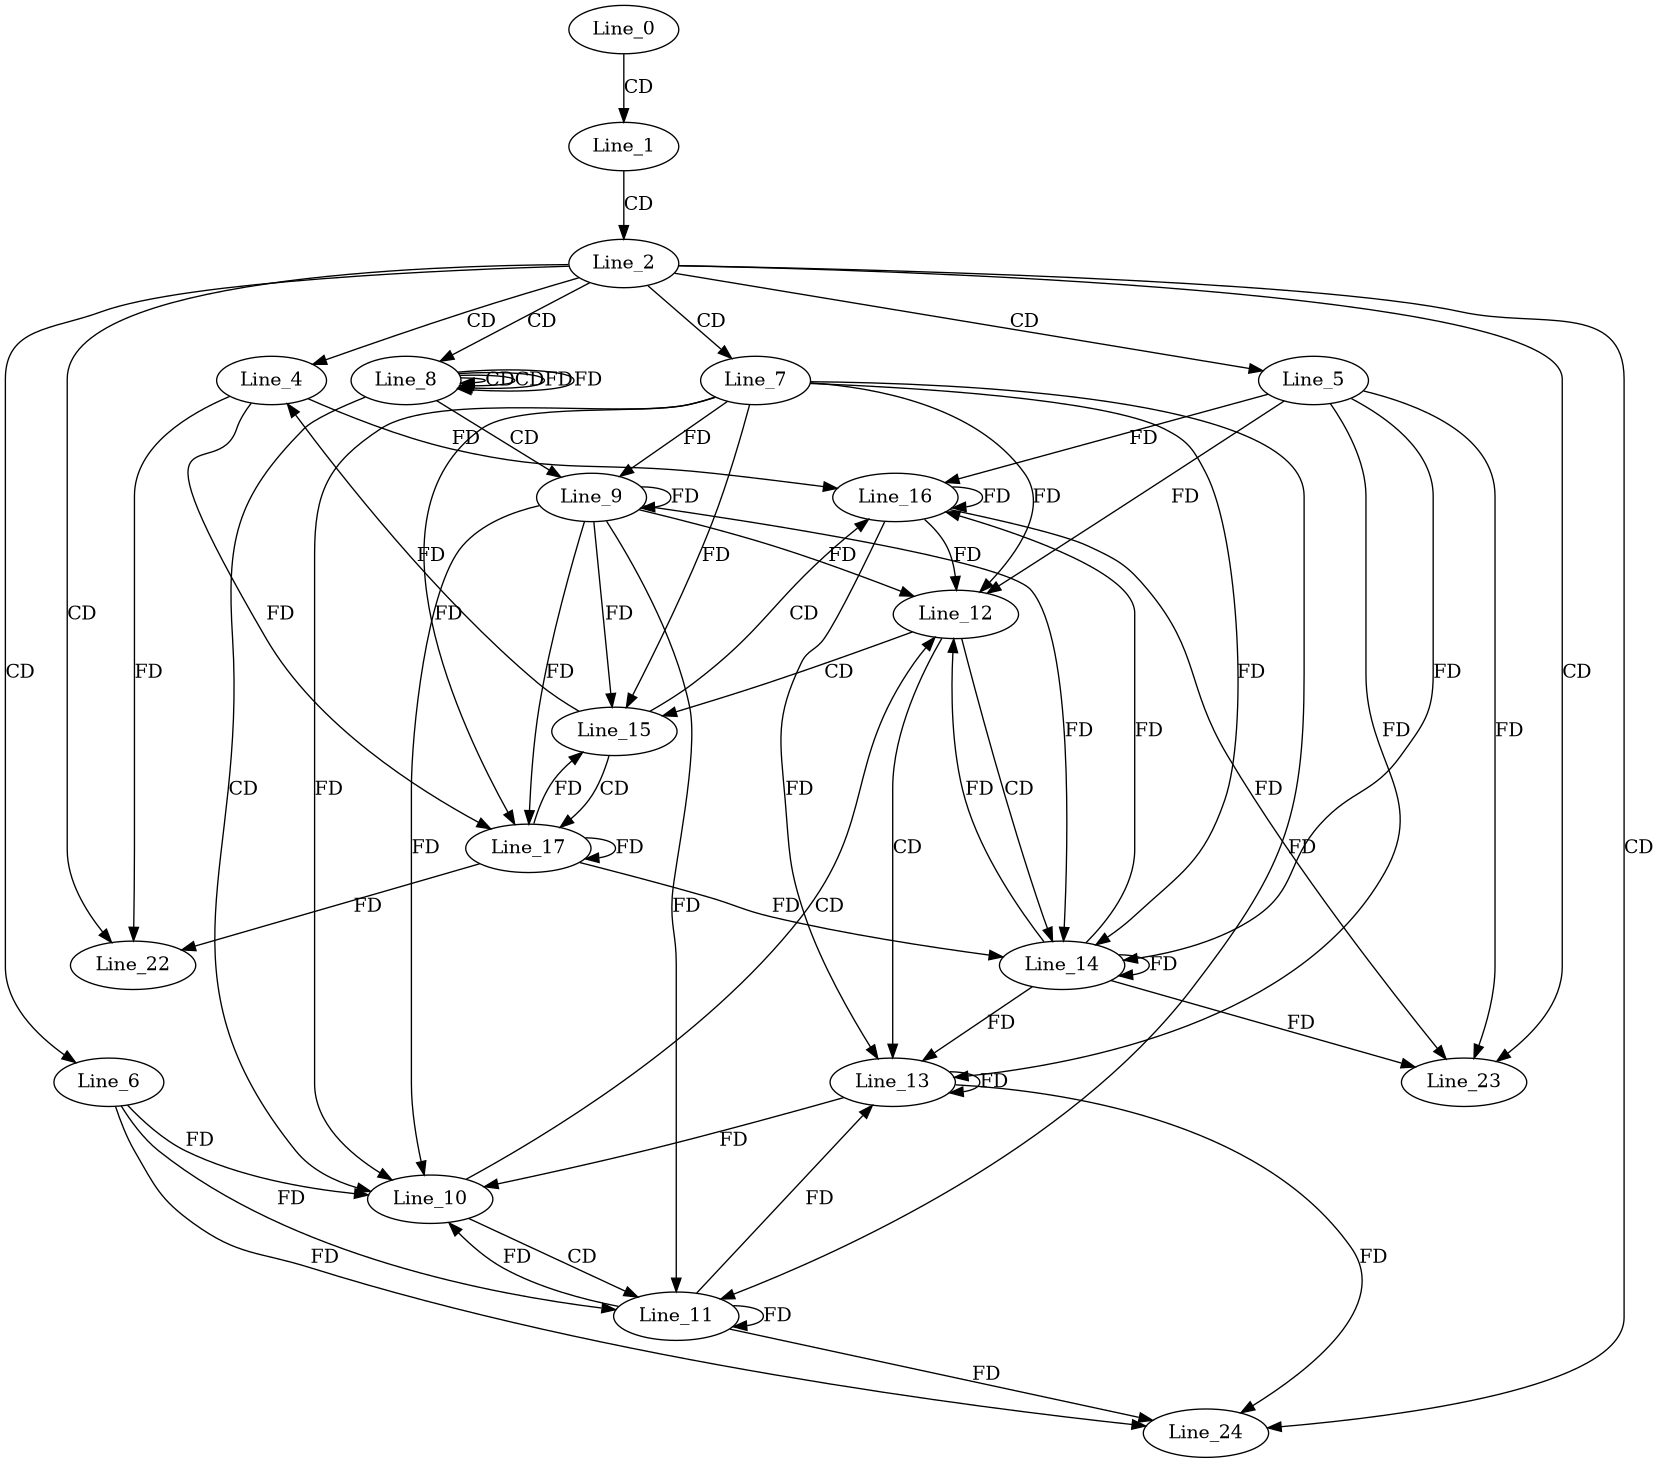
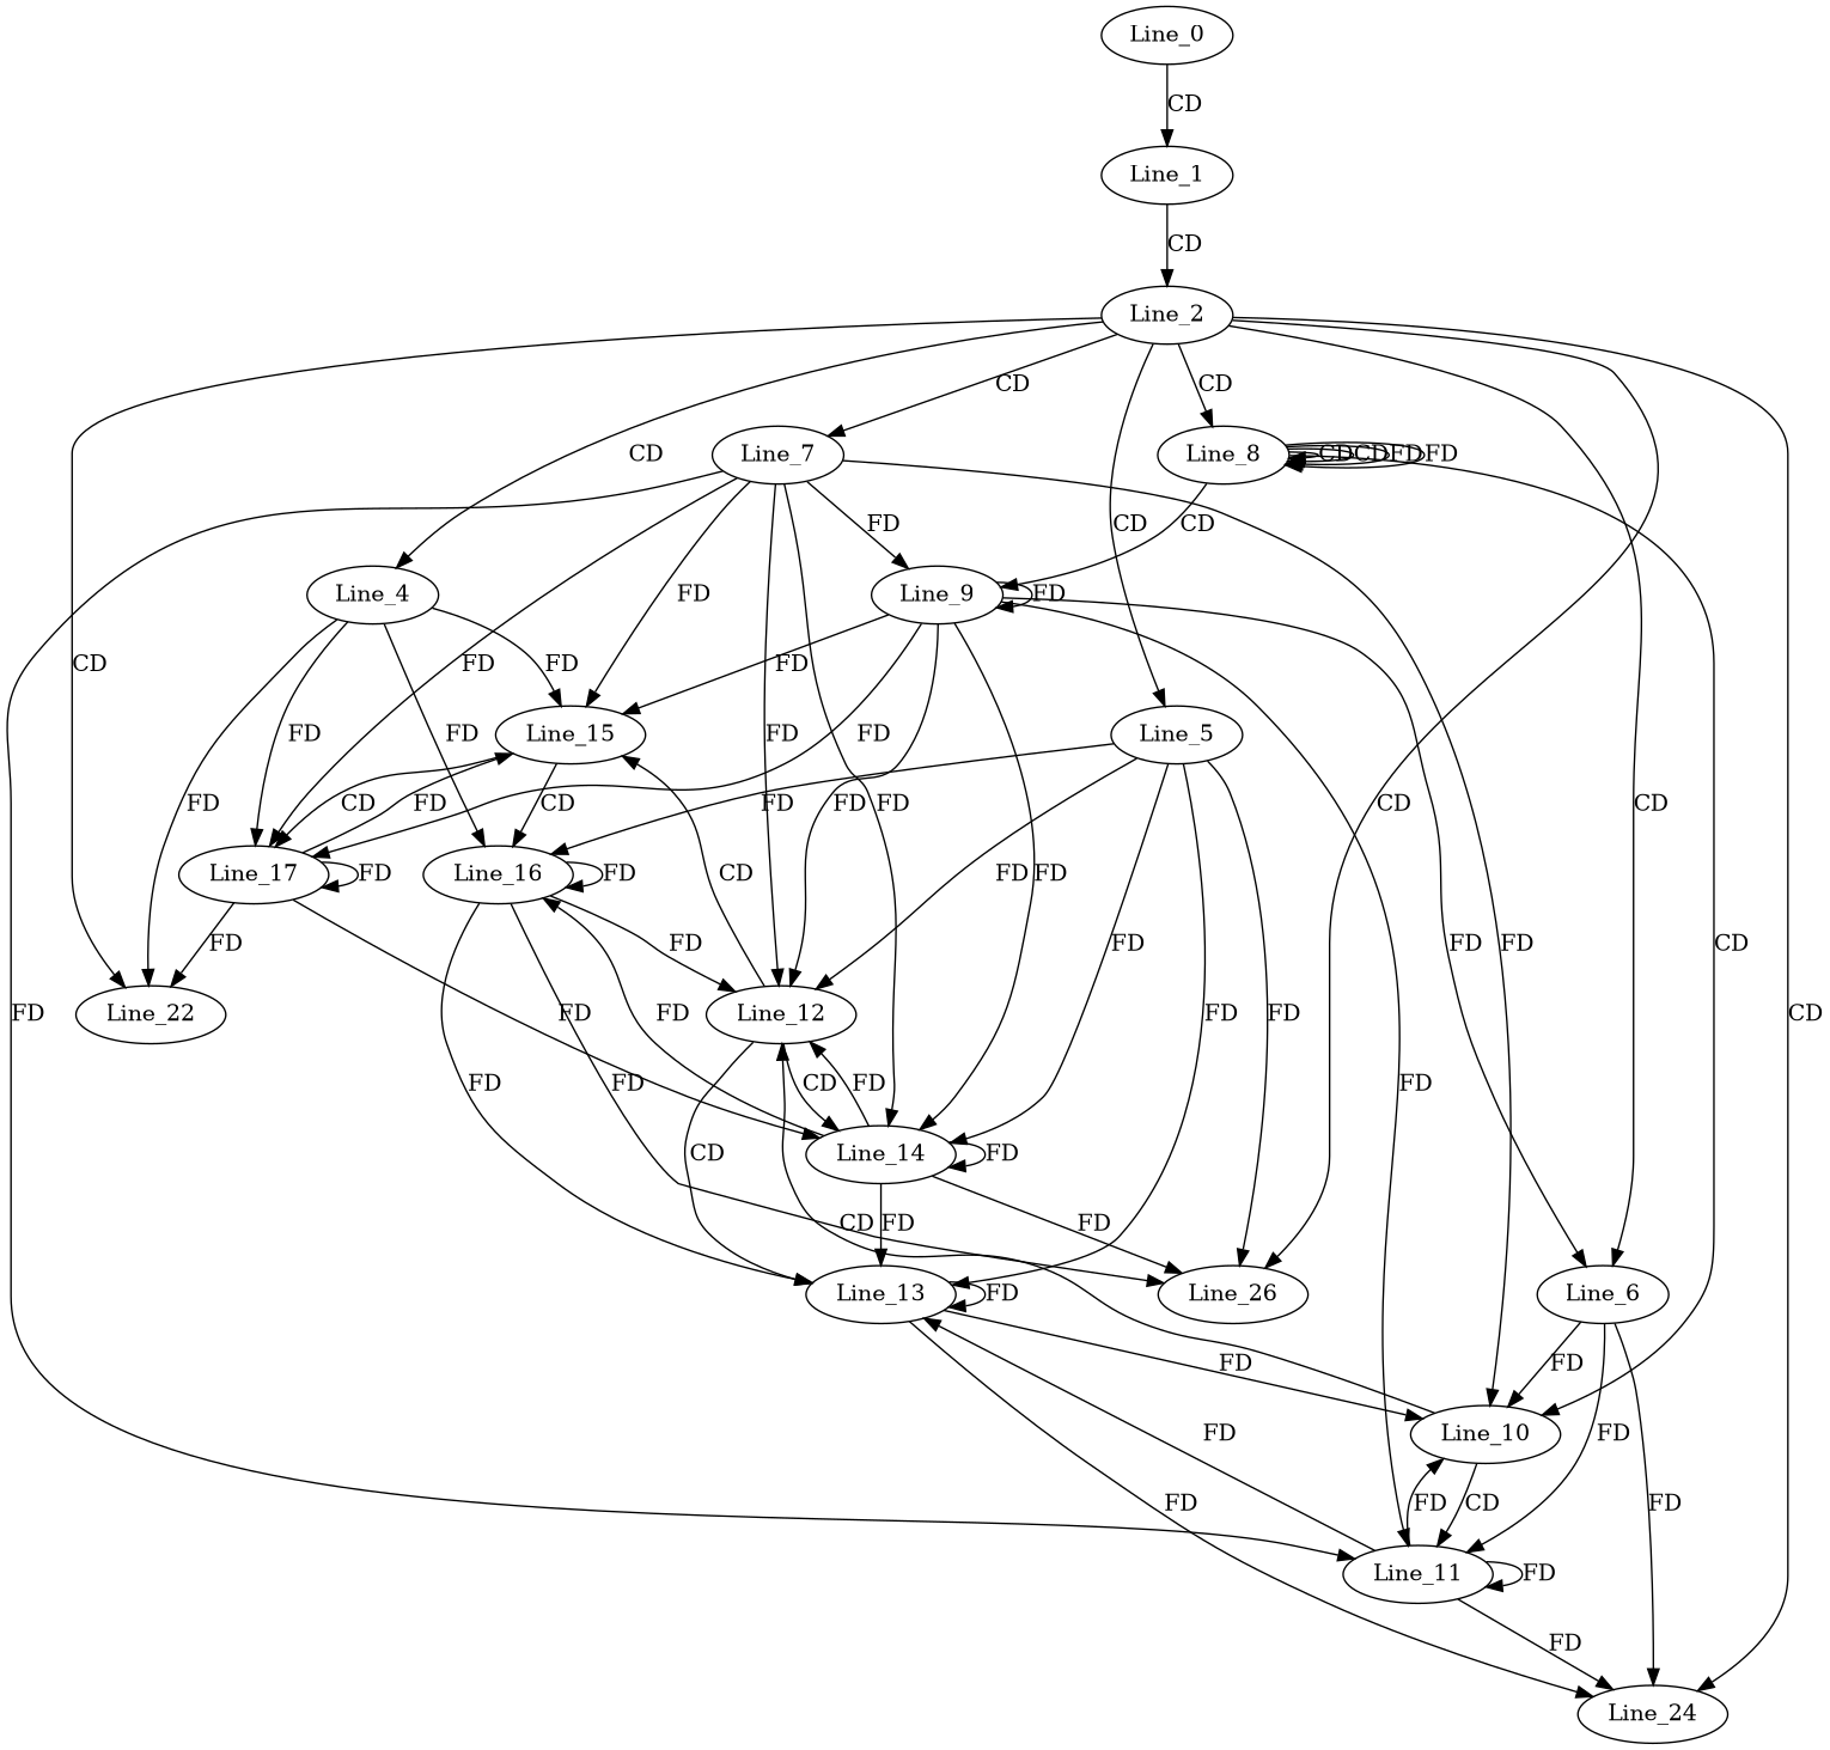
  digraph {
    Line_0
    Line_1
    Line_2
    Line_4
    Line_5
    Line_6
    Line_7
    Line_8
    Line_22
-   Line_23
+   Line_23 [label=Line_26]
    Line_24
    Line_15
    Line_16
    Line_17
    Line_12
    Line_13
    Line_14
    Line_10
    Line_11
    Line_9
    Line_0 -> Line_1 [label=CD]
    Line_1 -> Line_2 [label=CD]
    Line_2 -> Line_4 [label=CD]
    Line_2 -> Line_5 [label=CD]
    Line_2 -> Line_6 [label=CD]
    Line_2 -> Line_7 [label=CD]
    Line_2 -> Line_8 [label=CD]
    Line_2 -> Line_22 [label=CD]
    Line_2 -> Line_23 [label=CD]
    Line_2 -> Line_24 [label=CD]
    Line_4 -> Line_22 [label=FD]
-   Line_15 -> Line_4 [label=FD]
+   Line_4 -> Line_15 [label=FD]
    Line_4 -> Line_16 [label=FD]
    Line_4 -> Line_17 [label=FD]
    Line_5 -> Line_23 [label=FD]
    Line_5 -> Line_16 [label=FD]
    Line_5 -> Line_12 [label=FD]
    Line_5 -> Line_13 [label=FD]
    Line_5 -> Line_14 [label=FD]
    Line_6 -> Line_24 [label=FD]
    Line_6 -> Line_10 [label=FD]
    Line_6 -> Line_11 [label=FD]
    Line_7 -> Line_15 [label=FD]
    Line_7 -> Line_17 [label=FD]
    Line_7 -> Line_12 [label=FD]
    Line_7 -> Line_14 [label=FD]
    Line_7 -> Line_10 [label=FD]
    Line_7 -> Line_11 [label=FD]
    Line_7 -> Line_9 [label=FD]
    Line_8 -> Line_8 [label=CD]
    Line_8 -> Line_8 [label=CD]
    Line_8 -> Line_8 [label=FD]
    Line_8 -> Line_8 [label=FD]
    Line_8 -> Line_10 [label=CD]
    Line_8 -> Line_9 [label=CD]
    Line_15 -> Line_16 [label=CD]
    Line_15 -> Line_17 [label=CD]
    Line_16 -> Line_23 [label=FD]
    Line_16 -> Line_16 [label=FD]
    Line_16 -> Line_12 [label=FD]
    Line_16 -> Line_13 [label=FD]
    Line_17 -> Line_22 [label=FD]
    Line_17 -> Line_15 [label=FD]
    Line_17 -> Line_17 [label=FD]
    Line_17 -> Line_14 [label=FD]
    Line_12 -> Line_15 [label=CD]
    Line_12 -> Line_13 [label=CD]
    Line_12 -> Line_14 [label=CD]
    Line_13 -> Line_24 [label=FD]
    Line_13 -> Line_13 [label=FD]
    Line_13 -> Line_10 [label=FD]
    Line_14 -> Line_23 [label=FD]
    Line_14 -> Line_16 [label=FD]
    Line_14 -> Line_12 [label=FD]
    Line_14 -> Line_13 [label=FD]
    Line_14 -> Line_14 [label=FD]
    Line_10 -> Line_12 [label=CD]
    Line_10 -> Line_11 [label=CD]
    Line_11 -> Line_24 [label=FD]
    Line_11 -> Line_13 [label=FD]
    Line_11 -> Line_10 [label=FD]
    Line_11 -> Line_11 [label=FD]
    Line_9 -> Line_15 [label=FD]
    Line_9 -> Line_17 [label=FD]
    Line_9 -> Line_12 [label=FD]
    Line_9 -> Line_14 [label=FD]
-   Line_9 -> Line_10 [label=FD]
+   Line_9 -> Line_6 [label=FD]
    Line_9 -> Line_11 [label=FD]
    Line_9 -> Line_9 [label=FD]
  }
